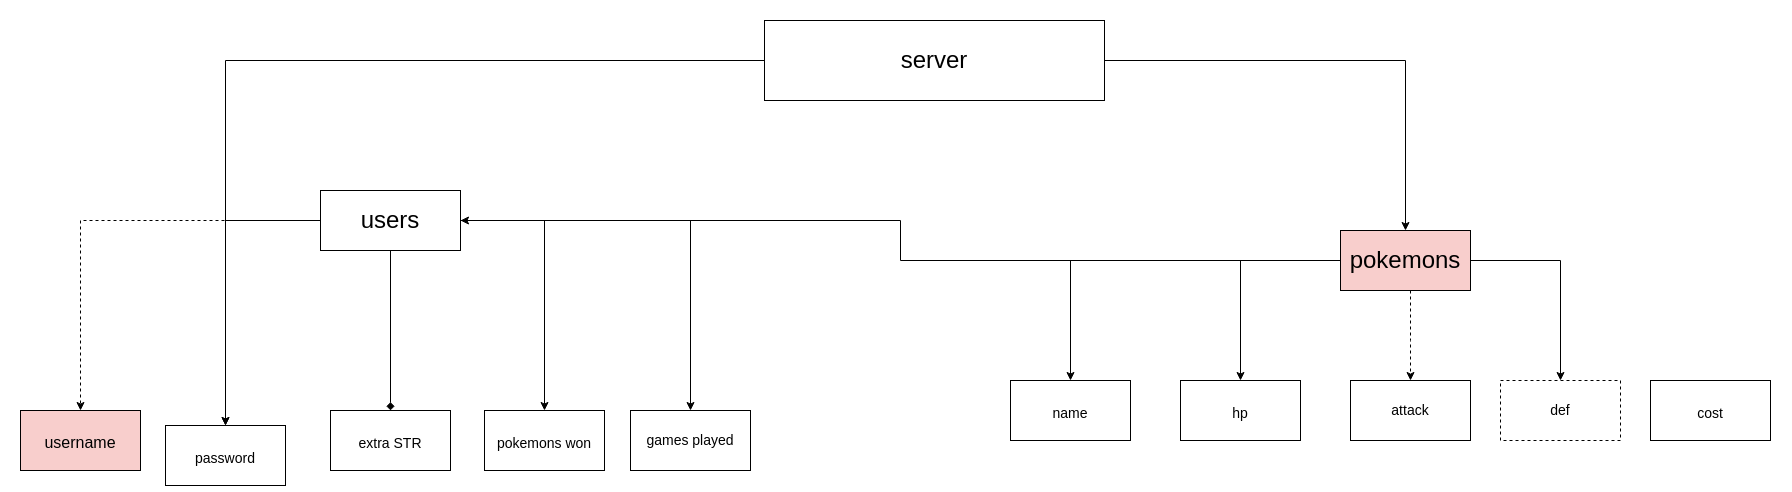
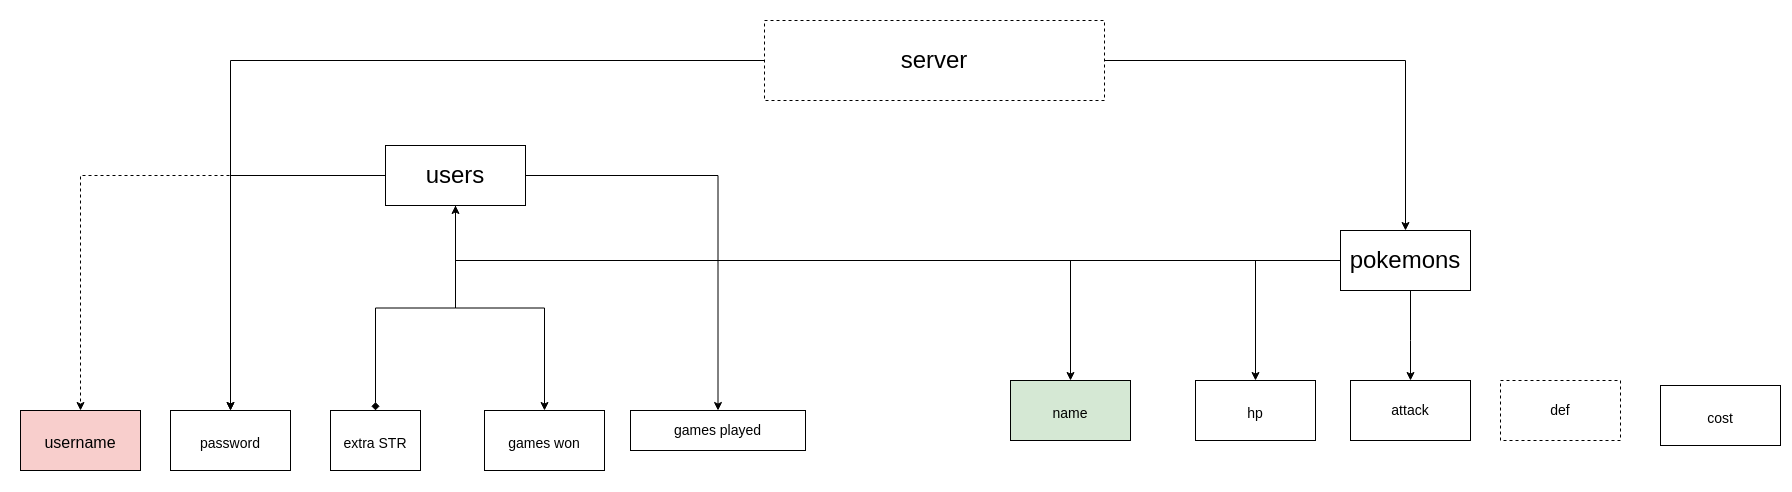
  <mxCell id="0" />
  <mxCell id="1" parent="0" />
  <mxCell id="2" style="edgeStyle=orthogonalEdgeStyle;rounded=0;orthogonalLoop=1;jettySize=auto;html=1;fontSize=24;" edge="1" parent="1" source="4" target="18"><mxGeometry relative="1" as="geometry"><mxPoint x="630" y="260" as="targetPoint" /></mxGeometry></mxCell>
  <mxCell id="3" style="edgeStyle=orthogonalEdgeStyle;rounded=0;orthogonalLoop=1;jettySize=auto;html=1;fontSize=24;" edge="1" parent="1" source="4" target="16"><mxGeometry relative="1" as="geometry"><mxPoint x="1220" y="220" as="targetPoint" /></mxGeometry></mxCell>
- <mxCell id="4" value="&lt;font style=&quot;font-size: 24px&quot;&gt;server&lt;/font&gt;" style="rounded=0;whiteSpace=wrap;html=1;" vertex="1" parent="1"><mxGeometry x="764" y="20" width="340" height="80" as="geometry" /></mxCell>
+ <mxCell id="4" value="&lt;font style=&quot;font-size: 24px&quot;&gt;server&lt;/font&gt;" style="rounded=0;whiteSpace=wrap;html=1;dashed=1;" vertex="1" parent="1"><mxGeometry x="764" y="20" width="340" height="80" as="geometry" /></mxCell>
  <mxCell id="5" value="" style="edgeStyle=orthogonalEdgeStyle;rounded=0;orthogonalLoop=1;jettySize=auto;html=1;fontSize=24;dashed=1;" edge="1" parent="1" source="10" target="17"><mxGeometry relative="1" as="geometry" /></mxCell>
  <mxCell id="6" value="" style="edgeStyle=orthogonalEdgeStyle;rounded=0;orthogonalLoop=1;jettySize=auto;html=1;fontSize=24;" edge="1" parent="1" source="10" target="18"><mxGeometry relative="1" as="geometry" /></mxCell>
  <mxCell id="7" value="" style="edgeStyle=orthogonalEdgeStyle;rounded=0;orthogonalLoop=1;jettySize=auto;html=1;fontSize=24;endArrow=diamond;" edge="1" parent="1" source="10" target="19"><mxGeometry relative="1" as="geometry" /></mxCell>
  <mxCell id="8" value="" style="edgeStyle=orthogonalEdgeStyle;rounded=0;orthogonalLoop=1;jettySize=auto;html=1;fontSize=24;" edge="1" parent="1" source="10" target="20"><mxGeometry relative="1" as="geometry" /></mxCell>
  <mxCell id="9" style="edgeStyle=orthogonalEdgeStyle;rounded=0;orthogonalLoop=1;jettySize=auto;html=1;fontSize=14;" edge="1" parent="1" source="10" target="21"><mxGeometry relative="1" as="geometry"><mxPoint x="660" y="440" as="targetPoint" /></mxGeometry></mxCell>
- <mxCell id="10" value="users" style="rounded=0;whiteSpace=wrap;html=1;fontSize=24;" vertex="1" parent="1"><mxGeometry x="320" y="190" width="140" height="60" as="geometry" /></mxCell>
+ <mxCell id="10" value="users" style="rounded=0;whiteSpace=wrap;html=1;fontSize=24;" vertex="1" parent="1"><mxGeometry x="385" y="145" width="140" height="60" as="geometry" /></mxCell>
  <mxCell id="11" value="" style="edgeStyle=orthogonalEdgeStyle;rounded=0;orthogonalLoop=1;jettySize=auto;html=1;fontSize=14;" edge="1" parent="1" source="16" target="22"><mxGeometry relative="1" as="geometry" /></mxCell>
  <mxCell id="12" value="" style="edgeStyle=orthogonalEdgeStyle;rounded=0;orthogonalLoop=1;jettySize=auto;html=1;fontSize=14;" edge="1" parent="1" source="16" target="23"><mxGeometry relative="1" as="geometry" /></mxCell>
- <mxCell id="13" style="edgeStyle=orthogonalEdgeStyle;rounded=0;orthogonalLoop=1;jettySize=auto;html=1;fontSize=14;dashed=1;" edge="1" parent="1" source="16" target="24"><mxGeometry relative="1" as="geometry"><mxPoint x="1280" y="380" as="targetPoint" /><Array as="points"><mxPoint x="1410" y="340" /><mxPoint x="1410" y="340" /></Array></mxGeometry></mxCell>
- <mxCell id="14" style="edgeStyle=orthogonalEdgeStyle;rounded=0;orthogonalLoop=1;jettySize=auto;html=1;fontSize=14;" edge="1" parent="1" source="16" target="25"><mxGeometry relative="1" as="geometry"><mxPoint x="1580" y="400" as="targetPoint" /><Array as="points"><mxPoint x="1560" y="260" /></Array></mxGeometry></mxCell>
+ <mxCell id="13" style="edgeStyle=orthogonalEdgeStyle;rounded=0;orthogonalLoop=1;jettySize=auto;html=1;fontSize=14;" edge="1" parent="1" source="16" target="24"><mxGeometry relative="1" as="geometry"><mxPoint x="1280" y="380" as="targetPoint" /><Array as="points"><mxPoint x="1410" y="340" /><mxPoint x="1410" y="340" /></Array></mxGeometry></mxCell>
  <mxCell id="15" value="" style="edgeStyle=orthogonalEdgeStyle;rounded=0;orthogonalLoop=1;jettySize=auto;html=1;fontSize=14;" edge="1" parent="1" source="16" target="10"><mxGeometry relative="1" as="geometry" /></mxCell>
- <mxCell id="16" value="pokemons" style="rounded=0;whiteSpace=wrap;html=1;fontSize=24;fillColor=#f8cecc;" vertex="1" parent="1"><mxGeometry x="1340" y="230" width="130" height="60" as="geometry" /></mxCell>
+ <mxCell id="16" value="pokemons" style="rounded=0;whiteSpace=wrap;html=1;fontSize=24;" vertex="1" parent="1"><mxGeometry x="1340" y="230" width="130" height="60" as="geometry" /></mxCell>
  <mxCell id="17" value="&lt;font size=&quot;3&quot;&gt;username&lt;/font&gt;" style="whiteSpace=wrap;html=1;rounded=0;fontSize=24;fillColor=#f8cecc;" vertex="1" parent="1"><mxGeometry x="20" y="410" width="120" height="60" as="geometry" /></mxCell>
- <mxCell id="18" value="&lt;font style=&quot;font-size: 14px&quot;&gt;password&lt;/font&gt;" style="whiteSpace=wrap;html=1;rounded=0;fontSize=24;" vertex="1" parent="1"><mxGeometry x="165" y="425" width="120" height="60" as="geometry" /></mxCell>
- <mxCell id="19" value="&lt;font style=&quot;font-size: 14px&quot;&gt;extra STR&lt;/font&gt;" style="whiteSpace=wrap;html=1;rounded=0;fontSize=24;" vertex="1" parent="1"><mxGeometry x="330" y="410" width="120" height="60" as="geometry" /></mxCell>
- <mxCell id="20" value="&lt;font style=&quot;font-size: 14px&quot;&gt;pokemons won&lt;/font&gt;" style="whiteSpace=wrap;html=1;rounded=0;fontSize=24;" vertex="1" parent="1"><mxGeometry x="484" y="410" width="120" height="60" as="geometry" /></mxCell>
- <mxCell id="21" value="games played" style="rounded=0;whiteSpace=wrap;html=1;fontSize=14;" vertex="1" parent="1"><mxGeometry x="630" y="410" width="120" height="60" as="geometry" /></mxCell>
- <mxCell id="22" value="&lt;font style=&quot;font-size: 14px&quot;&gt;name&lt;/font&gt;" style="whiteSpace=wrap;html=1;rounded=0;fontSize=24;" vertex="1" parent="1"><mxGeometry x="1010" y="380" width="120" height="60" as="geometry" /></mxCell>
- <mxCell id="23" value="&lt;font style=&quot;font-size: 14px&quot;&gt;hp&lt;/font&gt;" style="whiteSpace=wrap;html=1;rounded=0;fontSize=24;" vertex="1" parent="1"><mxGeometry x="1180" y="380" width="120" height="60" as="geometry" /></mxCell>
+ <mxCell id="18" value="&lt;font style=&quot;font-size: 14px&quot;&gt;password&lt;/font&gt;" style="whiteSpace=wrap;html=1;rounded=0;fontSize=24;" vertex="1" parent="1"><mxGeometry x="170" y="410" width="120" height="60" as="geometry" /></mxCell>
+ <mxCell id="19" value="&lt;font style=&quot;font-size: 14px&quot;&gt;extra STR&lt;/font&gt;" style="whiteSpace=wrap;html=1;rounded=0;fontSize=24;" vertex="1" parent="1"><mxGeometry x="330" y="410" width="90" height="60" as="geometry" /></mxCell>
+ <mxCell id="20" value="&lt;font style=&quot;font-size: 14px&quot;&gt;games won&lt;/font&gt;" style="whiteSpace=wrap;html=1;rounded=0;fontSize=24;" vertex="1" parent="1"><mxGeometry x="484" y="410" width="120" height="60" as="geometry" /></mxCell>
+ <mxCell id="21" value="games played" style="rounded=0;whiteSpace=wrap;html=1;fontSize=14;" vertex="1" parent="1"><mxGeometry x="630" y="410" width="175" height="40" as="geometry" /></mxCell>
+ <mxCell id="22" value="&lt;font style=&quot;font-size: 14px&quot;&gt;name&lt;/font&gt;" style="whiteSpace=wrap;html=1;rounded=0;fontSize=24;fillColor=#d5e8d4;" vertex="1" parent="1"><mxGeometry x="1010" y="380" width="120" height="60" as="geometry" /></mxCell>
+ <mxCell id="23" value="&lt;font style=&quot;font-size: 14px&quot;&gt;hp&lt;/font&gt;" style="whiteSpace=wrap;html=1;rounded=0;fontSize=24;" vertex="1" parent="1"><mxGeometry x="1195" y="380" width="120" height="60" as="geometry" /></mxCell>
  <mxCell id="24" value="attack" style="rounded=0;whiteSpace=wrap;html=1;fontSize=14;" vertex="1" parent="1"><mxGeometry x="1350" y="380" width="120" height="60" as="geometry" /></mxCell>
  <mxCell id="25" value="def" style="rounded=0;whiteSpace=wrap;html=1;fontSize=14;dashed=1;" vertex="1" parent="1"><mxGeometry x="1500" y="380" width="120" height="60" as="geometry" /></mxCell>
- <mxCell id="26" value="&lt;font style=&quot;font-size: 14px&quot;&gt;cost&lt;/font&gt;" style="whiteSpace=wrap;html=1;rounded=0;fontSize=24;" vertex="1" parent="1"><mxGeometry x="1650" y="380" width="120" height="60" as="geometry" /></mxCell>
+ <mxCell id="26" value="&lt;font style=&quot;font-size: 14px&quot;&gt;cost&lt;/font&gt;" style="whiteSpace=wrap;html=1;rounded=0;fontSize=24;" vertex="1" parent="1"><mxGeometry x="1660" y="385" width="120" height="60" as="geometry" /></mxCell>
